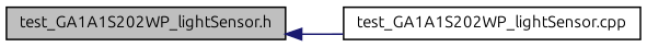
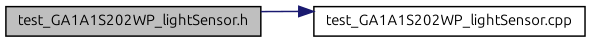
  digraph {
    rankdir=LR
    fontname=Ubuntu
    node [color=black fontname=Ubuntu fontsize=10 shape=record style=filled]
    n1 [fillcolor=grey75 fontcolor=black height=0.2 label="test_GA1A1S202WP_lightSensor.h" width=0.4]
    n2 [fillcolor=white height=0.2 label="test_GA1A1S202WP_lightSensor.cpp" width=0.4]
-   n1 -> n2 [color=midnightblue dir=back fontname=Ubuntu fontsize=10 labelfontname=Helvetica labelfontsize=10 style=solid]
+   n2 -> n1 [color=midnightblue dir=back fontname=Ubuntu fontsize=10 labelfontname=Helvetica labelfontsize=10 style=solid]
  }
